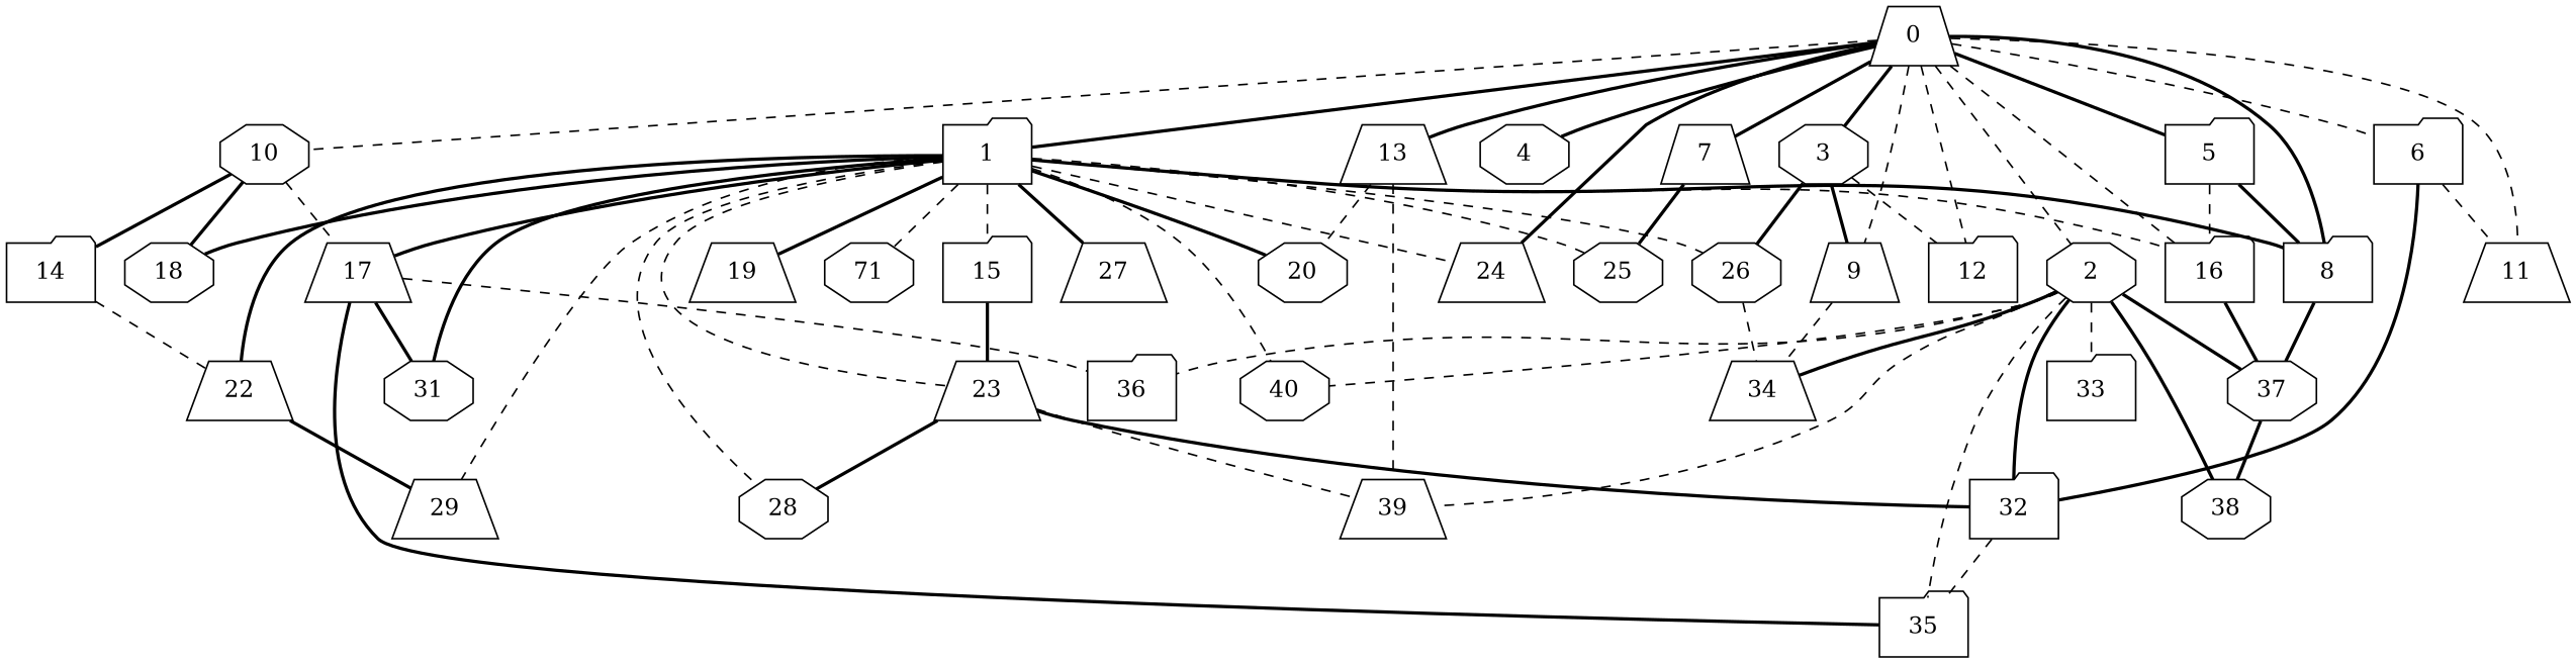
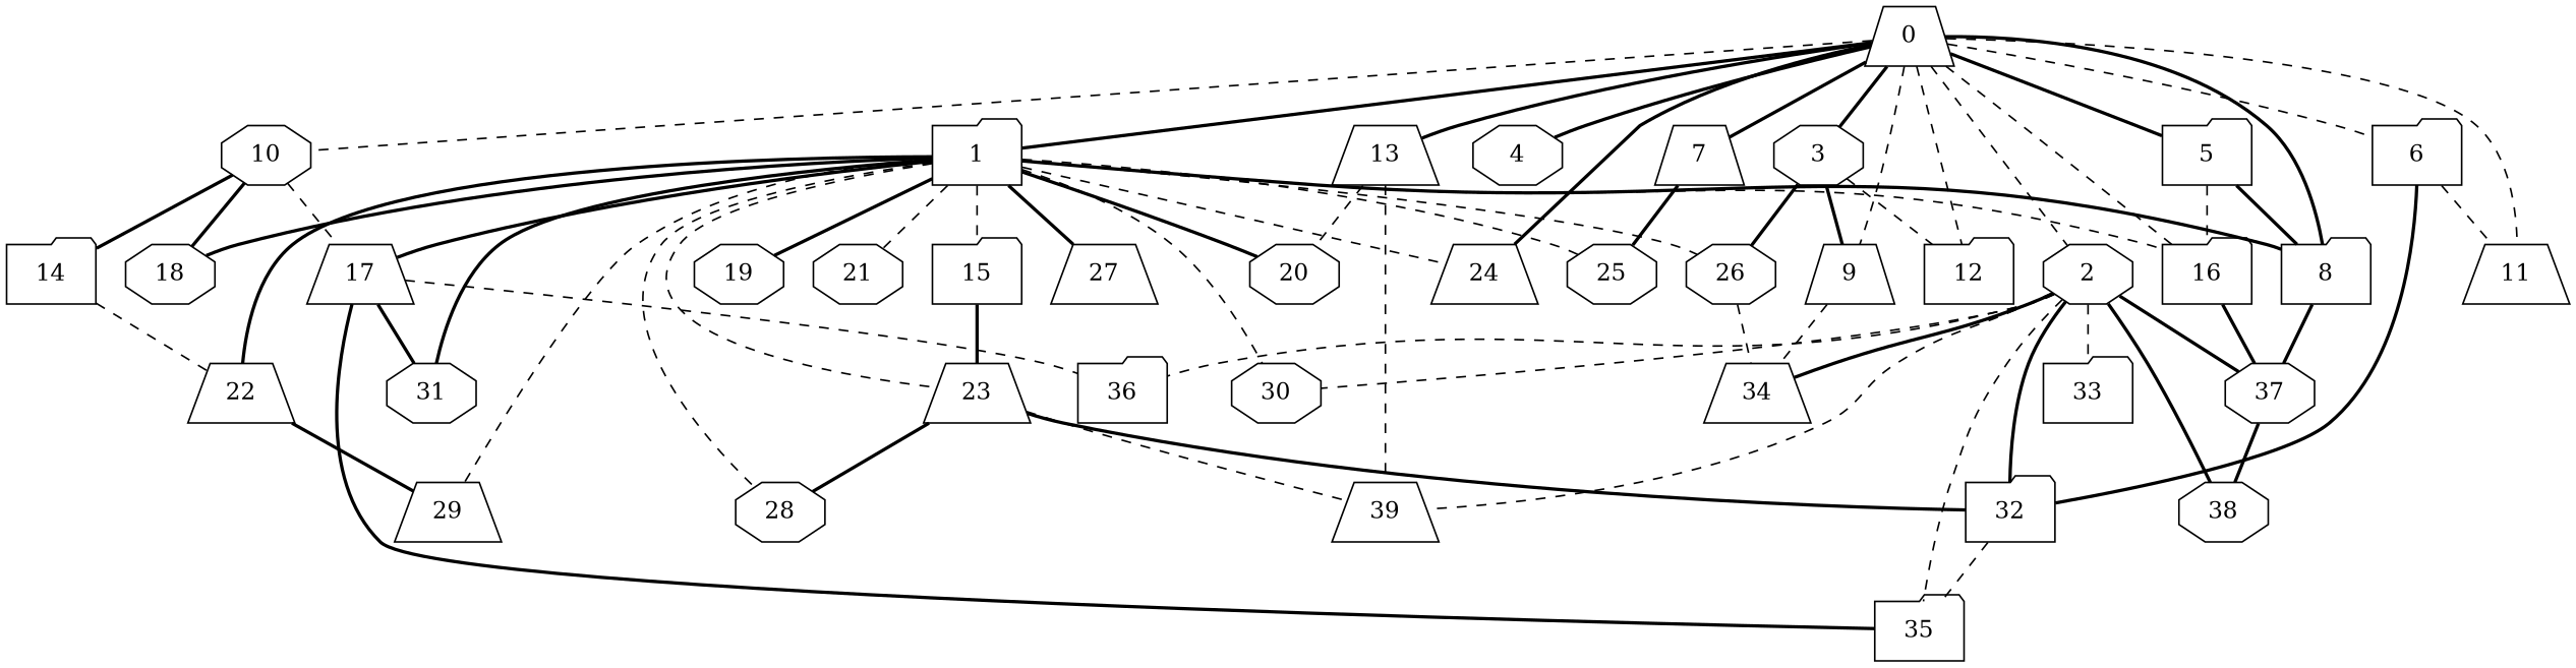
  graph {
    node [shape=octagon]
    edge [style=bold]
    0 [shape=trapezium]
    1 [shape=folder]
    2
    3
    4
    5 [shape=folder]
    6 [shape=folder]
    7 [shape=trapezium]
    8 [shape=folder]
    9 [shape=trapezium]
    10
    11 [shape=trapezium]
    12 [shape=folder]
    13 [shape=trapezium]
    24 [shape=trapezium]
    16 [shape=folder]
    15 [shape=folder]
    17 [shape=trapezium]
    18
-   19 [shape=trapezium]
+   19
    20
-   21 [label=71]
+   21
    22 [shape=trapezium]
    23 [shape=trapezium]
    25
    26
    27 [shape=trapezium]
    28
    29 [shape=trapezium]
-   30 [label=40]
+   30
    31
    32 [shape=folder]
    34 [shape=trapezium]
    35 [shape=folder]
    36 [shape=folder]
    37
    38
    33 [shape=folder]
    39 [shape=trapezium]
    14 [shape=folder]
    0 -- 1
    0 -- 2 [style=dashed]
    0 -- 3
    0 -- 4
    0 -- 5
    0 -- 6 [style=dashed]
    0 -- 7
    0 -- 8
    0 -- 9 [style=dashed]
    0 -- 10 [style=dashed]
    0 -- 11 [style=dashed]
    0 -- 12 [style=dashed]
    0 -- 13
    0 -- 24
    0 -- 16 [style=dashed]
    1 -- 8
    1 -- 24 [style=dashed]
    1 -- 16 [style=dashed]
    1 -- 15 [style=dashed]
    1 -- 17
    1 -- 18
    1 -- 19
    1 -- 20
    1 -- 21 [style=dashed]
    1 -- 22
    1 -- 23 [style=dashed]
    1 -- 25 [style=dashed]
    1 -- 26 [style=dashed]
    1 -- 27
    1 -- 28 [style=dashed]
    1 -- 29 [style=dashed]
    1 -- 30 [style=dashed]
    1 -- 31
    2 -- 30 [style=dashed]
    2 -- 32
    2 -- 34
    2 -- 35 [style=dashed]
    2 -- 36 [style=dashed]
    2 -- 37
    2 -- 38
    2 -- 33 [style=dashed]
    2 -- 39 [style=dashed]
    3 -- 9
    3 -- 12 [style=dashed]
    3 -- 26
    5 -- 8
    5 -- 16 [style=dashed]
    6 -- 11 [style=dashed]
    6 -- 32
    7 -- 25
    8 -- 37
    9 -- 34 [style=dashed]
    10 -- 17 [style=dashed]
    10 -- 18
    10 -- 14
    13 -- 20 [style=dashed]
    13 -- 39 [style=dashed]
    16 -- 37
    15 -- 23
    17 -- 31
    17 -- 35
    17 -- 36 [style=dashed]
    22 -- 29
    23 -- 28
    23 -- 32
    23 -- 39 [style=dashed]
    26 -- 34 [style=dashed]
    32 -- 35 [style=dashed]
    37 -- 38
    14 -- 22 [style=dashed]
  }
